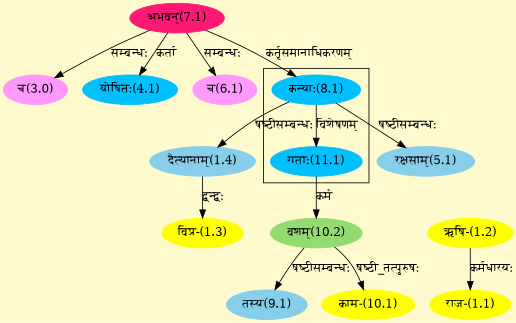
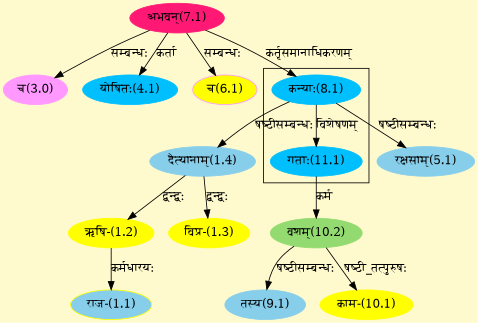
  digraph {
    bgcolor=lemonchiffon1
    compound=true
    rankdir=BT
    node [color="#FFFF00" style=filled]
    edge [dir=back]
    n1 [color="#00BFFF" label="गताः(11.1)"]
    n2 [color="#00BFFF" label="कन्याः(8.1)"]
    n3 [color="#FF1975" label="अभवन्(7.1)"]
-   n4 [label="राज-(1.1)"]
+   n4 [label="राज-(1.1)" fillcolor="#87CEEB"]
    n5 [label="ऋषि-(1.2)"]
    n6 [color="#87CEEB" label="दैत्यानाम्(1.4)"]
    n7 [label="विप्र-(1.3)"]
    n8 [color="#FF99FF" label="च(3.0)"]
    n9 [color="#00BFFF" label="योषितः(4.1)"]
    n10 [color="#87CEEB" label="रक्षसाम्(5.1)"]
-   n11 [color="#FF99FF" label="च(6.1)"]
+   n11 [color="#FF99FF" label="च(6.1)" fillcolor="#FFFF00"]
    n12 [color="#87CEEB" label="तस्य(9.1)"]
    n13 [color="#93DB70" label="वशम्(10.2)"]
    n14 [label="काम-(10.1)"]
    subgraph cluster_1 {
      n1
      n2
    }
    n1 -> n2 [label="विशेषणम्"]
    n2 -> n3 [label="कर्तृसमानाधिकरणम्"]
    n4 -> n5 [label="कर्मधारयः"]
+   n5 -> n6 [label="द्वन्द्वः"]
    n6 -> n2 [label="षष्ठीसम्बन्धः"]
    n7 -> n6 [label="द्वन्द्वः"]
    n8 -> n3 [label="सम्बन्धः"]
    n9 -> n3 [label="कर्ता"]
    n10 -> n2 [label="षष्ठीसम्बन्धः"]
    n11 -> n3 [label="सम्बन्धः"]
    n12 -> n13 [label="षष्ठीसम्बन्धः"]
    n13 -> n1 [label="कर्म"]
    n14 -> n13 [label="षष्ठी_तत्पुरुषः"]
  }
